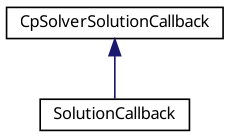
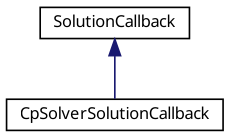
  digraph {
    rankdir=TB
    fontname="Noto Sans"
    node [color=black fillcolor=white fontname="Noto Sans" fontsize=10 shape=record style=filled]
    n1 [height=0.2 label=SolutionCallback width=0.4]
    n2 [height=0.2 label=CpSolverSolutionCallback width=0.4]
-   n2 -> n1 [color=midnightblue dir=back fontname="Noto Sans" fontsize=10 labelfontname=Helvetica labelfontsize=10 style=solid]
+   n1 -> n2 [color=midnightblue dir=back fontname="Noto Sans" fontsize=10 labelfontname=Helvetica labelfontsize=10 style=solid]
  }
